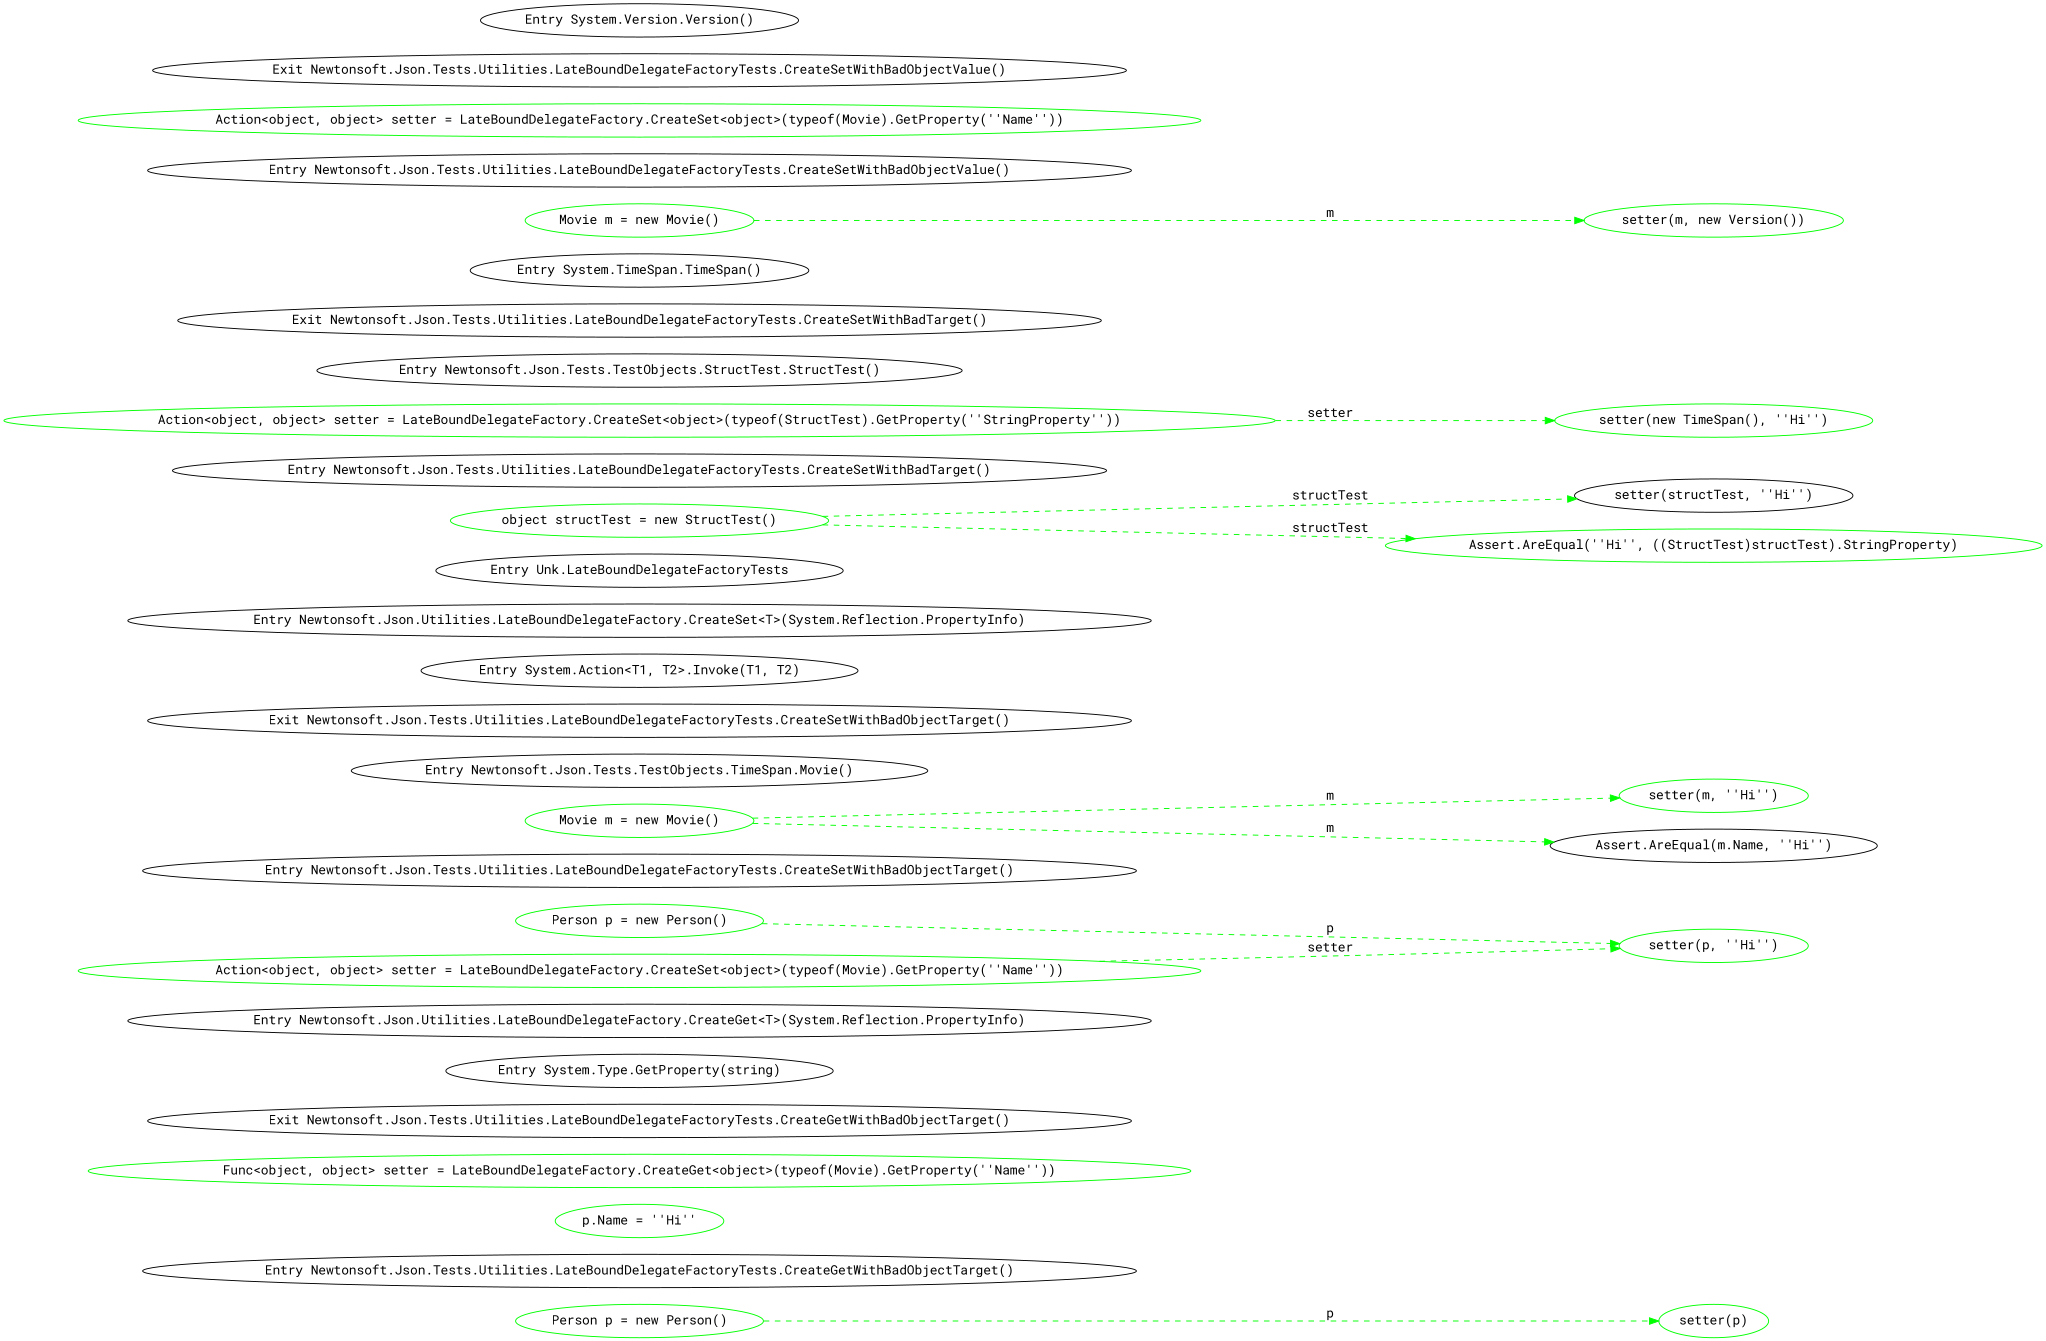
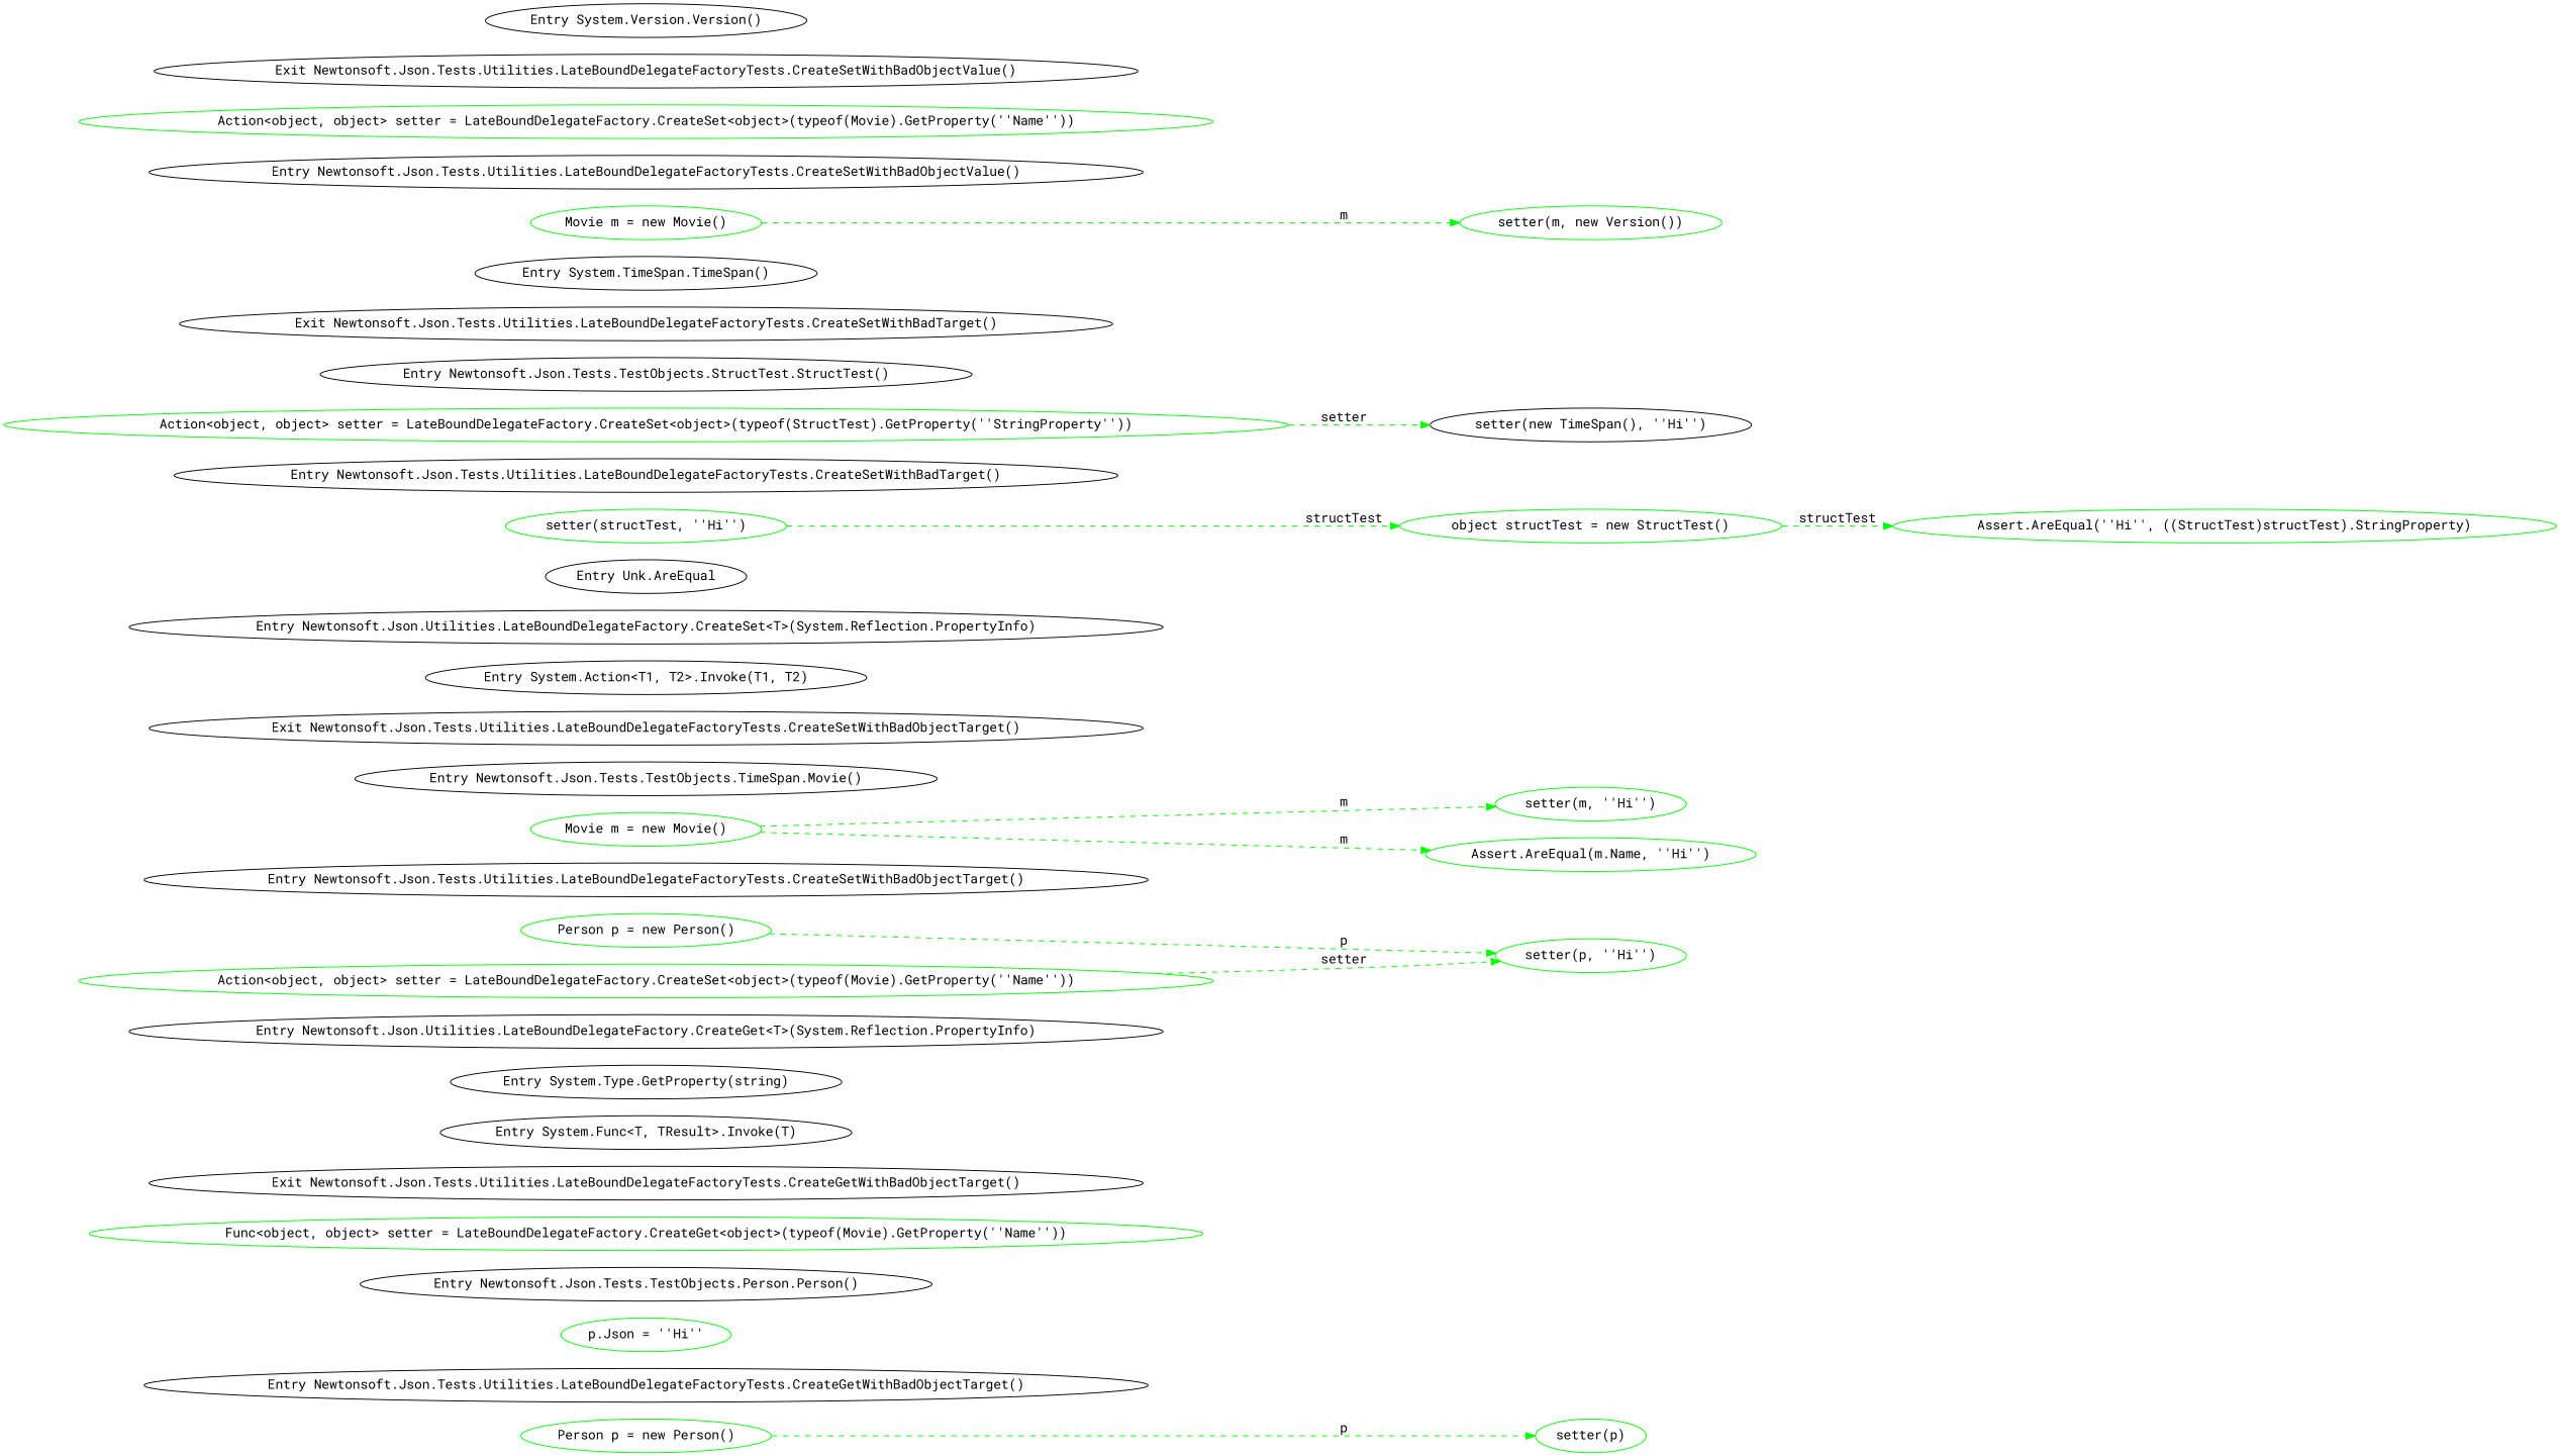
  digraph {
    fontname="Roboto Mono"
    rankdir=LR
    node [cluster="Newtonsoft.Json.Tests.Utilities.LateBoundDelegateFactoryTests.CreateSetWithBadObjectTarget()" fontname="Roboto Mono" span="0-0"]
    edge [color=green fontname="Roboto Mono" style=dashed]
    n1 [cluster="Newtonsoft.Json.Tests.Utilities.LateBoundDelegateFactoryTests.CreateGetWithBadObjectTarget()" color=green community=0 label="Person p = new Person()" prediction=0 span="42-42"]
    n2 [cluster="Newtonsoft.Json.Tests.Utilities.LateBoundDelegateFactoryTests.CreateGetWithBadObjectTarget()" color=green community=0 label="setter(p)" prediction=0 span="47-47"]
    n3 [cluster="Newtonsoft.Json.Tests.Utilities.LateBoundDelegateFactoryTests.CreateGetWithBadObjectTarget()" label="Entry Newtonsoft.Json.Tests.Utilities.LateBoundDelegateFactoryTests.CreateGetWithBadObjectTarget()" span="40-40"]
-   n4 [cluster="Newtonsoft.Json.Tests.Utilities.LateBoundDelegateFactoryTests.CreateGetWithBadObjectTarget()" color=green community=0 label="p.Name = ''Hi''" prediction=1 span="43-43"]
+   n4 [cluster="Newtonsoft.Json.Tests.Utilities.LateBoundDelegateFactoryTests.CreateGetWithBadObjectTarget()" color=green community=0 label="p.Json = ''Hi''" prediction=1 span="43-43"]
+   n5 [cluster="Newtonsoft.Json.Tests.TestObjects.Person.Person()" label="Entry Newtonsoft.Json.Tests.TestObjects.Person.Person()" span="34-34"]
    n6 [cluster="Newtonsoft.Json.Tests.Utilities.LateBoundDelegateFactoryTests.CreateGetWithBadObjectTarget()" color=green community=0 label="Func<object, object> setter = LateBoundDelegateFactory.CreateGet<object>(typeof(Movie).GetProperty(''Name''))" prediction=3 span="45-45"]
    n7 [cluster="Newtonsoft.Json.Tests.Utilities.LateBoundDelegateFactoryTests.CreateGetWithBadObjectTarget()" label="Exit Newtonsoft.Json.Tests.Utilities.LateBoundDelegateFactoryTests.CreateGetWithBadObjectTarget()" span="40-40"]
+   n8 [cluster="System.Func<T, TResult>.Invoke(T)" label="Entry System.Func<T, TResult>.Invoke(T)"]
    n9 [cluster="System.Type.GetProperty(string)" label="Entry System.Type.GetProperty(string)"]
    n10 [cluster="Newtonsoft.Json.Utilities.LateBoundDelegateFactory.CreateGet<T>(System.Reflection.PropertyInfo)" label="Entry Newtonsoft.Json.Utilities.LateBoundDelegateFactory.CreateGet<T>(System.Reflection.PropertyInfo)" span="155-155"]
    n11 [color=green community=0 label="Person p = new Person()" prediction=4 span="54-54"]
    n12 [color=green community=0 label="setter(p, ''Hi'')" prediction=4 span="63-63"]
    n13 [label="Entry Newtonsoft.Json.Tests.Utilities.LateBoundDelegateFactoryTests.CreateSetWithBadObjectTarget()" span="52-52"]
    n14 [color=green community=0 label="Movie m = new Movie()" prediction=5 span="55-55"]
    n15 [color=green community=0 label="setter(m, ''Hi'')" prediction=5 span="59-59"]
-   n16 [color=black community=0 label="Assert.AreEqual(m.Name, ''Hi'')" prediction=5 span="61-61"]
+   n16 [color=green community=0 label="Assert.AreEqual(m.Name, ''Hi'')" prediction=5 span="61-61"]
    n17 [color=green community=0 label="Action<object, object> setter = LateBoundDelegateFactory.CreateSet<object>(typeof(Movie).GetProperty(''Name''))" prediction=4 span="57-57"]
    n18 [cluster="Newtonsoft.Json.Tests.TestObjects.Movie.Movie()" label="Entry Newtonsoft.Json.Tests.TestObjects.TimeSpan.Movie()" span="7-7"]
    n19 [label="Exit Newtonsoft.Json.Tests.Utilities.LateBoundDelegateFactoryTests.CreateSetWithBadObjectTarget()" span="52-52"]
    n20 [cluster="System.Action<T1, T2>.Invoke(T1, T2)" label="Entry System.Action<T1, T2>.Invoke(T1, T2)"]
    n21 [cluster="Newtonsoft.Json.Utilities.LateBoundDelegateFactory.CreateSet<T>(System.Reflection.PropertyInfo)" label="Entry Newtonsoft.Json.Utilities.LateBoundDelegateFactory.CreateSet<T>(System.Reflection.PropertyInfo)" span="238-238"]
-   n22 [cluster="Unk.AreEqual" label="Entry Unk.LateBoundDelegateFactoryTests" span=""]
+   n22 [cluster="Unk.AreEqual" label="Entry Unk.AreEqual" span=""]
    n23 [cluster="Newtonsoft.Json.Tests.Utilities.LateBoundDelegateFactoryTests.CreateSetWithBadTarget()" color=green community=0 label="object structTest = new StructTest()" prediction=10 span="70-70"]
-   n24 [cluster="Newtonsoft.Json.Tests.Utilities.LateBoundDelegateFactoryTests.CreateSetWithBadTarget()" color=black community=0 label="setter(structTest, ''Hi'')" prediction=10 span="74-74"]
+   n24 [cluster="Newtonsoft.Json.Tests.Utilities.LateBoundDelegateFactoryTests.CreateSetWithBadTarget()" color=green community=0 label="setter(structTest, ''Hi'')" prediction=10 span="74-74"]
    n25 [cluster="Newtonsoft.Json.Tests.Utilities.LateBoundDelegateFactoryTests.CreateSetWithBadTarget()" color=green community=0 label="Assert.AreEqual(''Hi'', ((StructTest)structTest).StringProperty)" prediction=10 span="76-76"]
    n26 [cluster="Newtonsoft.Json.Tests.Utilities.LateBoundDelegateFactoryTests.CreateSetWithBadTarget()" label="Entry Newtonsoft.Json.Tests.Utilities.LateBoundDelegateFactoryTests.CreateSetWithBadTarget()" span="68-68"]
    n27 [cluster="Newtonsoft.Json.Tests.Utilities.LateBoundDelegateFactoryTests.CreateSetWithBadTarget()" color=green community=0 label="Action<object, object> setter = LateBoundDelegateFactory.CreateSet<object>(typeof(StructTest).GetProperty(''StringProperty''))" prediction=11 span="72-72"]
-   n28 [cluster="Newtonsoft.Json.Tests.Utilities.LateBoundDelegateFactoryTests.CreateSetWithBadTarget()" color=green community=0 label="setter(new TimeSpan(), ''Hi'')" prediction=11 span="78-78"]
+   n28 [cluster="Newtonsoft.Json.Tests.Utilities.LateBoundDelegateFactoryTests.CreateSetWithBadTarget()" color=black community=0 label="setter(new TimeSpan(), ''Hi'')" prediction=11 span="78-78"]
    n29 [cluster="Newtonsoft.Json.Tests.TestObjects.StructTest.StructTest()" label="Entry Newtonsoft.Json.Tests.TestObjects.StructTest.StructTest()" span="27-27"]
    n30 [cluster="Newtonsoft.Json.Tests.Utilities.LateBoundDelegateFactoryTests.CreateSetWithBadTarget()" label="Exit Newtonsoft.Json.Tests.Utilities.LateBoundDelegateFactoryTests.CreateSetWithBadTarget()" span="68-68"]
    n31 [cluster="System.TimeSpan.TimeSpan()" label="Entry System.TimeSpan.TimeSpan()"]
    n32 [cluster="Newtonsoft.Json.Tests.Utilities.LateBoundDelegateFactoryTests.CreateSetWithBadObjectValue()" color=green community=0 label="Movie m = new Movie()" prediction=15 span="85-85"]
    n33 [cluster="Newtonsoft.Json.Tests.Utilities.LateBoundDelegateFactoryTests.CreateSetWithBadObjectValue()" color=green community=0 label="setter(m, new Version())" prediction=15 span="89-89"]
    n34 [cluster="Newtonsoft.Json.Tests.Utilities.LateBoundDelegateFactoryTests.CreateSetWithBadObjectValue()" label="Entry Newtonsoft.Json.Tests.Utilities.LateBoundDelegateFactoryTests.CreateSetWithBadObjectValue()" span="83-83"]
    n35 [cluster="Newtonsoft.Json.Tests.Utilities.LateBoundDelegateFactoryTests.CreateSetWithBadObjectValue()" color=green community=0 label="Action<object, object> setter = LateBoundDelegateFactory.CreateSet<object>(typeof(Movie).GetProperty(''Name''))" prediction=16 span="87-87"]
    n36 [cluster="Newtonsoft.Json.Tests.Utilities.LateBoundDelegateFactoryTests.CreateSetWithBadObjectValue()" label="Exit Newtonsoft.Json.Tests.Utilities.LateBoundDelegateFactoryTests.CreateSetWithBadObjectValue()" span="83-83"]
    n37 [cluster="System.Version.Version()" label="Entry System.Version.Version()"]
    n1 -> n2 [label=p]
    n11 -> n12 [label=p]
    n14 -> n15 [label=m]
    n14 -> n16 [label=m]
    n17 -> n12 [label=setter]
-   n23 -> n24 [label=structTest]
+   n24 -> n23 [label=structTest]
    n23 -> n25 [label=structTest]
    n27 -> n28 [label=setter]
    n32 -> n33 [label=m]
  }
